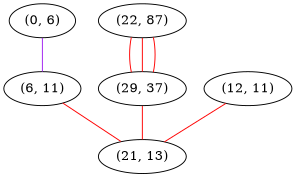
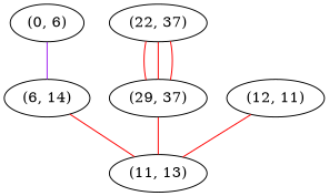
  graph {
    edge [color=red weight=1]
    n1 [label="(0, 6)"]
-   "(6, 11)"
-   "(11, 13)" [label="(21, 13)"]
+   "(6, 11)" [label="(6, 14)"]
+   "(11, 13)"
    n4 [label="(29, 37)"]
-   "(22, 37)" [label="(22, 87)"]
+   "(22, 37)"
    "(12, 11)"
    n1 -- "(6, 11)" [color=purple weight=4]
    "(6, 11)" -- "(11, 13)"
    n4 -- "(11, 13)"
    "(22, 37)" -- n4
    "(22, 37)" -- n4
    "(22, 37)" -- n4
    "(12, 11)" -- "(11, 13)"
  }
